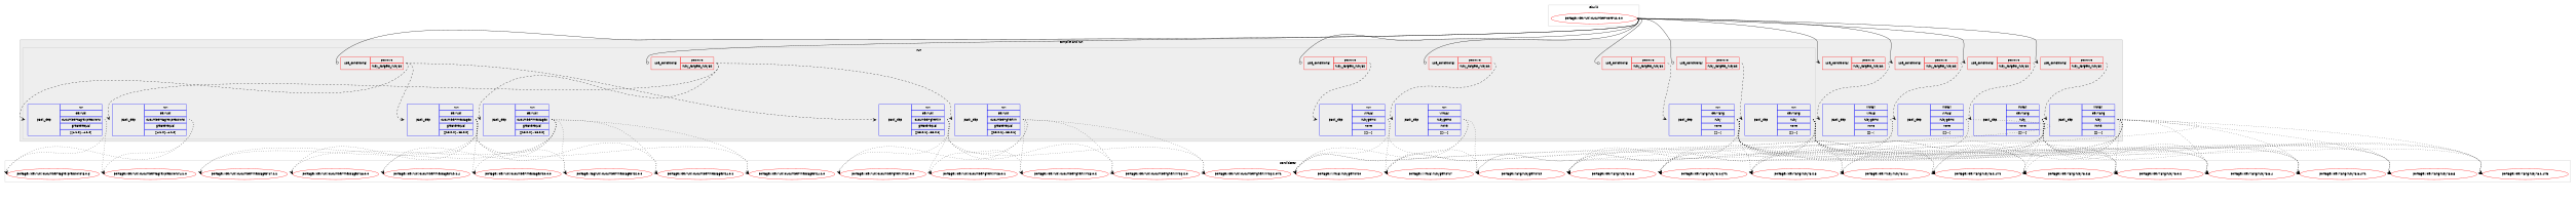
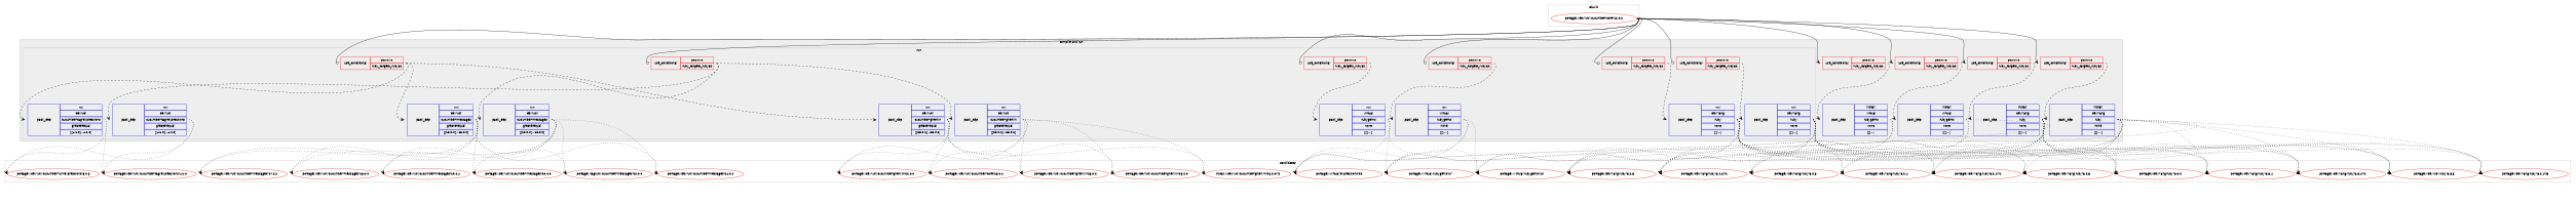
  digraph {
    compound=true
    concentrate=true
    fontname=Helvetica
    fontsize=10
    newrank=true
    rankdir=TB
    ranksep=1.5
    node [color=red fontname=Helvetica fontsize=10]
    edge [arrowhead=vee headport=w style=dotted tailport=e weight=100]
    n1 [label="portage://dev-util/cucumber-core-11.0.0" width=4]
    n2 [color=blue label=<<TABLE BORDER="0" CELLBORDER="1" CELLSPACING="0" CELLPADDING="4" WIDTH="220"><TR><TD ROWSPAN="6" CELLPADDING="30">pack_dep</TD></TR><TR><TD WIDTH="110">install</TD></TR><TR><TD>dev-lang</TD></TR><TR><TD>ruby</TD></TR><TR><TD>none</TD></TR><TR><TD>[[],,,,]</TD></TR></TABLE>> shape=none]
    n3 [label=<<TABLE BORDER="0" CELLBORDER="1" CELLSPACING="0" CELLPADDING="4"><TR><TD ROWSPAN="3" CELLPADDING="10">use_conditional</TD></TR><TR><TD>positive</TD></TR><TR><TD>ruby_targets_ruby31</TD></TR></TABLE>> shape=none]
    n4 [color=blue label=<<TABLE BORDER="0" CELLBORDER="1" CELLSPACING="0" CELLPADDING="4" WIDTH="220"><TR><TD ROWSPAN="6" CELLPADDING="30">pack_dep</TD></TR><TR><TD WIDTH="110">install</TD></TR><TR><TD>virtual</TD></TR><TR><TD>rubygems</TD></TR><TR><TD>none</TD></TR><TR><TD>[[],,,,]</TD></TR></TABLE>> shape=none]
    n5 [label=<<TABLE BORDER="0" CELLBORDER="1" CELLSPACING="0" CELLPADDING="4"><TR><TD ROWSPAN="3" CELLPADDING="10">use_conditional</TD></TR><TR><TD>positive</TD></TR><TR><TD>ruby_targets_ruby31</TD></TR></TABLE>> shape=none]
    n6 [color=blue label=<<TABLE BORDER="0" CELLBORDER="1" CELLSPACING="0" CELLPADDING="4" WIDTH="220"><TR><TD ROWSPAN="6" CELLPADDING="30">pack_dep</TD></TR><TR><TD WIDTH="110">install</TD></TR><TR><TD>dev-lang</TD></TR><TR><TD>ruby</TD></TR><TR><TD>none</TD></TR><TR><TD>[[],,,,]</TD></TR></TABLE>> shape=none]
    n7 [label=<<TABLE BORDER="0" CELLBORDER="1" CELLSPACING="0" CELLPADDING="4"><TR><TD ROWSPAN="3" CELLPADDING="10">use_conditional</TD></TR><TR><TD>positive</TD></TR><TR><TD>ruby_targets_ruby32</TD></TR></TABLE>> shape=none]
    n8 [color=blue label=<<TABLE BORDER="0" CELLBORDER="1" CELLSPACING="0" CELLPADDING="4" WIDTH="220"><TR><TD ROWSPAN="6" CELLPADDING="30">pack_dep</TD></TR><TR><TD WIDTH="110">install</TD></TR><TR><TD>virtual</TD></TR><TR><TD>rubygems</TD></TR><TR><TD>none</TD></TR><TR><TD>[[],,,,]</TD></TR></TABLE>> shape=none]
    n9 [label=<<TABLE BORDER="0" CELLBORDER="1" CELLSPACING="0" CELLPADDING="4"><TR><TD ROWSPAN="3" CELLPADDING="10">use_conditional</TD></TR><TR><TD>positive</TD></TR><TR><TD>ruby_targets_ruby32</TD></TR></TABLE>> shape=none]
    n10 [color=blue label=<<TABLE BORDER="0" CELLBORDER="1" CELLSPACING="0" CELLPADDING="4" WIDTH="220"><TR><TD ROWSPAN="6" CELLPADDING="30">pack_dep</TD></TR><TR><TD WIDTH="110">run</TD></TR><TR><TD>dev-lang</TD></TR><TR><TD>ruby</TD></TR><TR><TD>none</TD></TR><TR><TD>[[],,,,]</TD></TR></TABLE>> shape=none]
    n11 [label=<<TABLE BORDER="0" CELLBORDER="1" CELLSPACING="0" CELLPADDING="4"><TR><TD ROWSPAN="3" CELLPADDING="10">use_conditional</TD></TR><TR><TD>positive</TD></TR><TR><TD>ruby_targets_ruby31</TD></TR></TABLE>> shape=none]
    n12 [color=blue label=<<TABLE BORDER="0" CELLBORDER="1" CELLSPACING="0" CELLPADDING="4" WIDTH="220"><TR><TD ROWSPAN="6" CELLPADDING="30">pack_dep</TD></TR><TR><TD WIDTH="110">run</TD></TR><TR><TD>dev-util</TD></TR><TR><TD>cucumber-gherkin</TD></TR><TR><TD>greaterequal</TD></TR><TR><TD>[[23,0,1],,,23.0.1]</TD></TR></TABLE>> shape=none]
    n13 [color=blue label=<<TABLE BORDER="0" CELLBORDER="1" CELLSPACING="0" CELLPADDING="4" WIDTH="220"><TR><TD ROWSPAN="6" CELLPADDING="30">pack_dep</TD></TR><TR><TD WIDTH="110">run</TD></TR><TR><TD>dev-util</TD></TR><TR><TD>cucumber-messages</TD></TR><TR><TD>greaterequal</TD></TR><TR><TD>[[18,0,0],,,18.0.0]</TD></TR></TABLE>> shape=none]
    n14 [color=blue label=<<TABLE BORDER="0" CELLBORDER="1" CELLSPACING="0" CELLPADDING="4" WIDTH="220"><TR><TD ROWSPAN="6" CELLPADDING="30">pack_dep</TD></TR><TR><TD WIDTH="110">run</TD></TR><TR><TD>dev-util</TD></TR><TR><TD>cucumber-tag-expressions</TD></TR><TR><TD>greaterequal</TD></TR><TR><TD>[[4,1,0],,,4.1.0]</TD></TR></TABLE>> shape=none]
    n15 [label=<<TABLE BORDER="0" CELLBORDER="1" CELLSPACING="0" CELLPADDING="4"><TR><TD ROWSPAN="3" CELLPADDING="10">use_conditional</TD></TR><TR><TD>positive</TD></TR><TR><TD>ruby_targets_ruby31</TD></TR></TABLE>> shape=none]
    n16 [color=blue label=<<TABLE BORDER="0" CELLBORDER="1" CELLSPACING="0" CELLPADDING="4" WIDTH="220"><TR><TD ROWSPAN="6" CELLPADDING="30">pack_dep</TD></TR><TR><TD WIDTH="110">run</TD></TR><TR><TD>virtual</TD></TR><TR><TD>rubygems</TD></TR><TR><TD>none</TD></TR><TR><TD>[[],,,,]</TD></TR></TABLE>> shape=none]
    n17 [label=<<TABLE BORDER="0" CELLBORDER="1" CELLSPACING="0" CELLPADDING="4"><TR><TD ROWSPAN="3" CELLPADDING="10">use_conditional</TD></TR><TR><TD>positive</TD></TR><TR><TD>ruby_targets_ruby31</TD></TR></TABLE>> shape=none]
    n18 [color=blue label=<<TABLE BORDER="0" CELLBORDER="1" CELLSPACING="0" CELLPADDING="4" WIDTH="220"><TR><TD ROWSPAN="6" CELLPADDING="30">pack_dep</TD></TR><TR><TD WIDTH="110">run</TD></TR><TR><TD>dev-lang</TD></TR><TR><TD>ruby</TD></TR><TR><TD>none</TD></TR><TR><TD>[[],,,,]</TD></TR></TABLE>> shape=none]
    n19 [label=<<TABLE BORDER="0" CELLBORDER="1" CELLSPACING="0" CELLPADDING="4"><TR><TD ROWSPAN="3" CELLPADDING="10">use_conditional</TD></TR><TR><TD>positive</TD></TR><TR><TD>ruby_targets_ruby32</TD></TR></TABLE>> shape=none]
    n20 [color=blue label=<<TABLE BORDER="0" CELLBORDER="1" CELLSPACING="0" CELLPADDING="4" WIDTH="220"><TR><TD ROWSPAN="6" CELLPADDING="30">pack_dep</TD></TR><TR><TD WIDTH="110">run</TD></TR><TR><TD>dev-util</TD></TR><TR><TD>cucumber-tag-expressions</TD></TR><TR><TD>greaterequal</TD></TR><TR><TD>[[4,1,0],,,4.1.0]</TD></TR></TABLE>> shape=none]
    n21 [color=blue label=<<TABLE BORDER="0" CELLBORDER="1" CELLSPACING="0" CELLPADDING="4" WIDTH="220"><TR><TD ROWSPAN="6" CELLPADDING="30">pack_dep</TD></TR><TR><TD WIDTH="110">run</TD></TR><TR><TD>dev-util</TD></TR><TR><TD>cucumber-gherkin</TD></TR><TR><TD>greaterequal</TD></TR><TR><TD>[[23,0,1],,,23.0.1]</TD></TR></TABLE>> shape=none]
    n22 [color=blue label=<<TABLE BORDER="0" CELLBORDER="1" CELLSPACING="0" CELLPADDING="4" WIDTH="220"><TR><TD ROWSPAN="6" CELLPADDING="30">pack_dep</TD></TR><TR><TD WIDTH="110">run</TD></TR><TR><TD>dev-util</TD></TR><TR><TD>cucumber-messages</TD></TR><TR><TD>greaterequal</TD></TR><TR><TD>[[18,0,0],,,18.0.0]</TD></TR></TABLE>> shape=none]
    n23 [label=<<TABLE BORDER="0" CELLBORDER="1" CELLSPACING="0" CELLPADDING="4"><TR><TD ROWSPAN="3" CELLPADDING="10">use_conditional</TD></TR><TR><TD>positive</TD></TR><TR><TD>ruby_targets_ruby32</TD></TR></TABLE>> shape=none]
    n24 [color=blue label=<<TABLE BORDER="0" CELLBORDER="1" CELLSPACING="0" CELLPADDING="4" WIDTH="220"><TR><TD ROWSPAN="6" CELLPADDING="30">pack_dep</TD></TR><TR><TD WIDTH="110">run</TD></TR><TR><TD>virtual</TD></TR><TR><TD>rubygems</TD></TR><TR><TD>none</TD></TR><TR><TD>[[],,,,]</TD></TR></TABLE>> shape=none]
    n25 [label=<<TABLE BORDER="0" CELLBORDER="1" CELLSPACING="0" CELLPADDING="4"><TR><TD ROWSPAN="3" CELLPADDING="10">use_conditional</TD></TR><TR><TD>positive</TD></TR><TR><TD>ruby_targets_ruby32</TD></TR></TABLE>> shape=none]
-   n26 [label="portage://virtual/rubygems-20" width=4]
-   n27 [label="portage://lang/rubygems-19" width=4]
+   n26 [label="portage://virtual/expressions-20" width=4]
+   n27 [label="portage://virtual/rubygems-19" width=4]
    n28 [label="portage://virtual/rubygems-17" width=4]
-   n29 [label="portage://dev-lang/ruby-3.3.5" width=4]
+   n29 [label="portage://dev-util/ruby-3.3.5" width=4]
    n30 [label="portage://dev-lang/ruby-3.3.4-r1" width=4]
    n31 [label="portage://dev-lang/ruby-3.3.4" width=4]
    n32 [label="portage://dev-lang/ruby-3.0.2" width=4]
    n33 [label="portage://dev-lang/ruby-3.2.5" width=4]
    n34 [label="portage://dev-lang/ruby-3.2.4-r1" width=4]
-   n35 [label="portage://dev-ruby/ruby-3.2.4" width=4]
+   n35 [label="portage://dev-lang/ruby-3.2.4" width=4]
    n36 [label="portage://dev-lang/ruby-3.2.3" width=4]
    n37 [label="portage://dev-lang/ruby-3.1.6-r1" width=4]
    n38 [label="portage://dev-lang/ruby-3.1.5" width=4]
    n39 [label="portage://dev-lang/ruby-3.1.4-r3" width=4]
-   n40 [label="portage://dev-util/cucumber-gherkin-26.2.0-r1" width=4]
+   n40 [label="install://dev-util/cucumber-gherkin-26.2.0-r1" width=4]
    n41 [label="portage://dev-util/cucumber-gherkin-26.2.0" width=4]
    n42 [label="portage://dev-util/cucumber-gherkin-25.0.2" width=4]
-   n43 [label="portage://dev-util/cucumber-gherkin-23.0.1" width=4]
+   n43 [label="portage://dev-util/cucumber-core-23.0.1" width=4]
    n44 [label="portage://dev-util/cucumber-gherkin-22.0.0" width=4]
-   n45 [label="portage://dev-util/cucumber-messages-24.1.0" width=4]
    n46 [label="portage://dev-util/cucumber-messages-24.0.1" width=4]
    n47 [label="portage://tag-util/cucumber-messages-22.0.0" width=4]
    n48 [label="portage://dev-util/cucumber-messages-20.0.0" width=4]
    n49 [label="portage://dev-util/cucumber-messages-19.1.4" width=4]
    n50 [label="portage://dev-util/cucumber-messages-18.0.0" width=4]
    n51 [label="portage://dev-util/cucumber-messages-17.1.1" width=4]
-   n52 [label="portage://dev-util/cucumber-tag-expressions-5.0.6" width=4]
+   n52 [label="portage://dev-util/cucumber-run-expressions-5.0.6" width=4]
    n53 [label="portage://dev-util/cucumber-tag-expressions-4.1.0" width=4]
    subgraph cluster_1 {
      color=gray
      label=<<i>ebuild</i>>
      n1
    }
    subgraph cluster_2 {
      color=gray
      label=<<i>dependencies</i>>
      subgraph cluster_3 {
        color=gray
        fillcolor="#eeeeee"
        label=<<i>compile</i>>
        style=filled
        subgraph sub_4 {
          color=gray
          fillcolor="#eeeeee"
          label=<<i>compile</i>>
          style=filled
          n3
          subgraph sub_5 {
            color=gray
            fillcolor="#eeeeee"
            label=<<i>compile</i>>
            style=filled
            n2
          }
        }
        subgraph sub_6 {
          color=gray
          fillcolor="#eeeeee"
          label=<<i>compile</i>>
          style=filled
          n5
          subgraph sub_7 {
            color=gray
            fillcolor="#eeeeee"
            label=<<i>compile</i>>
            style=filled
            n4
          }
        }
        subgraph sub_8 {
          color=gray
          fillcolor="#eeeeee"
          label=<<i>compile</i>>
          style=filled
          n7
          subgraph sub_9 {
            color=gray
            fillcolor="#eeeeee"
            label=<<i>compile</i>>
            style=filled
            n6
          }
        }
        subgraph sub_10 {
          color=gray
          fillcolor="#eeeeee"
          label=<<i>compile</i>>
          style=filled
          n9
          subgraph sub_11 {
            color=gray
            fillcolor="#eeeeee"
            label=<<i>compile</i>>
            style=filled
            n8
          }
        }
      }
      subgraph cluster_12 {
        color=gray
        fillcolor="#eeeeee"
        label=<<i>compile and run</i>>
        style=filled
      }
      subgraph cluster_13 {
        color=gray
        fillcolor="#eeeeee"
        label=<<i>run</i>>
        style=filled
        subgraph sub_14 {
          color=gray
          fillcolor="#eeeeee"
          label=<<i>run</i>>
          style=filled
          n11
          subgraph sub_15 {
            color=gray
            fillcolor="#eeeeee"
            label=<<i>run</i>>
            style=filled
            n10
          }
        }
        subgraph sub_16 {
          color=gray
          fillcolor="#eeeeee"
          label=<<i>run</i>>
          style=filled
          n15
          subgraph sub_17 {
            color=gray
            fillcolor="#eeeeee"
            label=<<i>run</i>>
            style=filled
            n12
          }
          subgraph sub_18 {
            color=gray
            fillcolor="#eeeeee"
            label=<<i>run</i>>
            style=filled
            n13
          }
          subgraph sub_19 {
            color=gray
            fillcolor="#eeeeee"
            label=<<i>run</i>>
            style=filled
            n14
          }
        }
        subgraph sub_20 {
          color=gray
          fillcolor="#eeeeee"
          label=<<i>run</i>>
          style=filled
          n17
          subgraph sub_21 {
            color=gray
            fillcolor="#eeeeee"
            label=<<i>run</i>>
            style=filled
            n16
          }
        }
        subgraph sub_22 {
          color=gray
          fillcolor="#eeeeee"
          label=<<i>run</i>>
          style=filled
          n19
          subgraph sub_23 {
            color=gray
            fillcolor="#eeeeee"
            label=<<i>run</i>>
            style=filled
            n18
          }
        }
        subgraph sub_24 {
          color=gray
          fillcolor="#eeeeee"
          label=<<i>run</i>>
          style=filled
          n23
          subgraph sub_25 {
            color=gray
            fillcolor="#eeeeee"
            label=<<i>run</i>>
            style=filled
            n20
          }
          subgraph sub_26 {
            color=gray
            fillcolor="#eeeeee"
            label=<<i>run</i>>
            style=filled
            n21
          }
          subgraph sub_27 {
            color=gray
            fillcolor="#eeeeee"
            label=<<i>run</i>>
            style=filled
            n22
          }
        }
        subgraph sub_28 {
          color=gray
          fillcolor="#eeeeee"
          label=<<i>run</i>>
          style=filled
          n25
          subgraph sub_29 {
            color=gray
            fillcolor="#eeeeee"
            label=<<i>run</i>>
            style=filled
            n24
          }
        }
      }
    }
    subgraph cluster_30 {
      color=gray
      label=<<i>candidates</i>>
      rank=same
      subgraph sub_31 {
        color=black
        label=<<i>candidates</i>>
        nodesep=1
        rank=same
        n26
        n27
        n28
      }
      subgraph sub_32 {
        color=black
        label=<<i>candidates</i>>
        nodesep=1
        rank=same
        n29
        n30
        n31
        n32
        n33
        n34
        n35
        n36
        n37
        n38
        n39
      }
      subgraph sub_33 {
        color=black
        label=<<i>candidates</i>>
        nodesep=1
        rank=same
        n29
        n30
        n31
        n32
        n33
        n34
        n35
        n36
        n37
        n38
        n39
      }
      subgraph sub_34 {
        color=black
        label=<<i>candidates</i>>
        nodesep=1
        rank=same
        n26
        n27
        n28
      }
      subgraph sub_35 {
        color=black
        label=<<i>candidates</i>>
        nodesep=1
        rank=same
        n29
        n30
        n31
        n32
        n33
        n34
        n35
        n36
        n37
        n38
        n39
      }
      subgraph sub_36 {
        color=black
        label=<<i>candidates</i>>
        nodesep=1
        rank=same
        n40
        n41
        n42
        n43
        n44
      }
      subgraph sub_37 {
        color=black
        label=<<i>candidates</i>>
        nodesep=1
        rank=same
-       n45
        n46
        n47
        n48
        n49
        n50
        n51
      }
      subgraph sub_38 {
        color=black
        label=<<i>candidates</i>>
        nodesep=1
        rank=same
        n52
        n53
      }
      subgraph sub_39 {
        color=black
        label=<<i>candidates</i>>
        nodesep=1
        rank=same
        n26
        n27
        n28
      }
      subgraph sub_40 {
        color=black
        label=<<i>candidates</i>>
        nodesep=1
        rank=same
        n29
        n30
        n31
        n32
        n33
        n34
        n35
        n36
        n37
        n38
        n39
      }
      subgraph sub_41 {
        color=black
        label=<<i>candidates</i>>
        nodesep=1
        rank=same
        n40
        n41
        n42
        n43
        n44
      }
      subgraph sub_42 {
        color=black
        label=<<i>candidates</i>>
        nodesep=1
        rank=same
-       n45
        n46
        n47
        n48
        n49
        n50
        n51
      }
      subgraph sub_43 {
        color=black
        label=<<i>candidates</i>>
        nodesep=1
        rank=same
        n52
        n53
      }
      subgraph sub_44 {
        color=black
        label=<<i>candidates</i>>
        nodesep=1
        rank=same
        n26
        n27
        n28
      }
    }
    n1 -> n3 [style=solid weight=20]
    n1 -> n5 [style=solid weight=20]
    n1 -> n7 [style=solid weight=20]
    n1 -> n9 [style=solid weight=20]
    n1 -> n11 [arrowhead=odot style=solid weight=20]
    n1 -> n15 [arrowhead=odot style=solid weight=20]
    n1 -> n17 [arrowhead=odot style=solid weight=20]
    n1 -> n19 [arrowhead=odot style=solid weight=20]
    n1 -> n23 [arrowhead=odot style=solid weight=20]
    n1 -> n25 [arrowhead=odot style=solid weight=20]
    n2 -> n29
    n2 -> n30
    n2 -> n31
    n2 -> n32
    n2 -> n33
    n2 -> n34
    n2 -> n35
    n2 -> n36
    n2 -> n37
    n2 -> n38
    n2 -> n39
    n3 -> n2 [style=dashed weight=20]
    n4 -> n26
    n4 -> n27
    n4 -> n28
    n5 -> n4 [style=dashed weight=20]
    n6 -> n29
    n6 -> n30
    n6 -> n31
    n6 -> n32
    n6 -> n33
    n6 -> n34
    n6 -> n35
    n6 -> n36
    n6 -> n37
    n6 -> n38
    n6 -> n39
    n7 -> n6 [style=dashed weight=20]
    n8 -> n26
    n8 -> n27
    n8 -> n28
    n9 -> n8 [style=dashed weight=20]
    n10 -> n29
    n10 -> n30
    n10 -> n31
    n10 -> n32
    n10 -> n33
    n10 -> n34
    n10 -> n35
    n10 -> n36
    n10 -> n37
    n10 -> n38
    n10 -> n39
    n11 -> n10 [style=dashed weight=20]
    n12 -> n40
    n12 -> n41
    n12 -> n42
    n12 -> n43
    n12 -> n44
-   n13 -> n45
    n13 -> n46
    n13 -> n47
    n13 -> n48
    n13 -> n49
    n13 -> n50
    n13 -> n51
    n14 -> n52
    n14 -> n53
    n15 -> n12 [style=dashed weight=20]
    n15 -> n13 [style=dashed weight=20]
    n15 -> n14 [style=dashed weight=20]
    n16 -> n26
    n16 -> n27
    n16 -> n28
    n17 -> n16 [style=dashed weight=20]
    n18 -> n29
    n18 -> n30
    n18 -> n31
    n18 -> n32
    n18 -> n33
    n18 -> n34
    n18 -> n35
    n18 -> n36
    n18 -> n37
    n18 -> n38
    n18 -> n39
    n19 -> n18 [style=dashed weight=20]
    n20 -> n52
    n20 -> n53
    n21 -> n40
    n21 -> n41
    n21 -> n42
    n21 -> n43
    n21 -> n44
-   n22 -> n45
    n22 -> n46
    n22 -> n47
    n22 -> n48
    n22 -> n49
    n22 -> n50
    n22 -> n51
    n23 -> n20 [style=dashed weight=20]
    n23 -> n21 [style=dashed weight=20]
    n23 -> n22 [style=dashed weight=20]
    n24 -> n26
    n24 -> n27
    n24 -> n28
    n25 -> n24 [style=dashed weight=20]
  }
